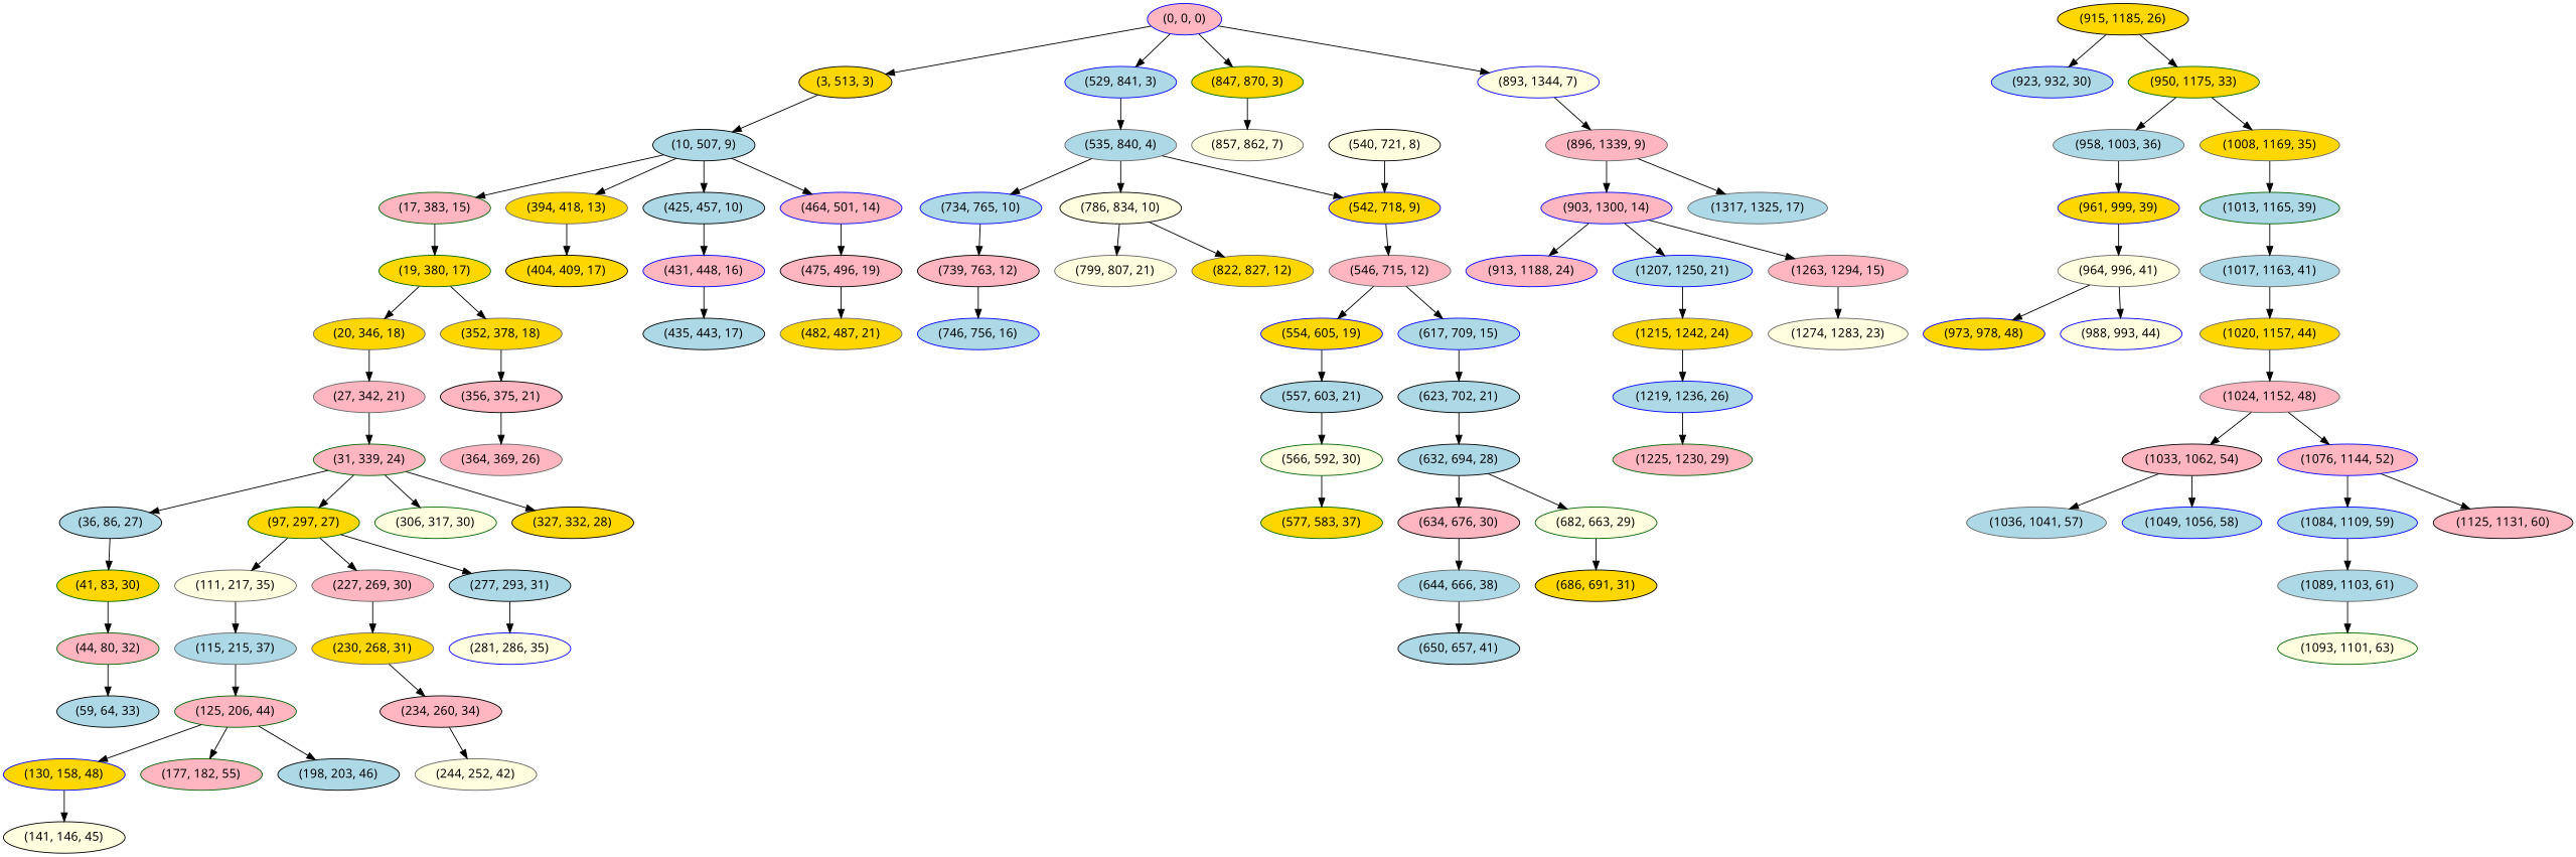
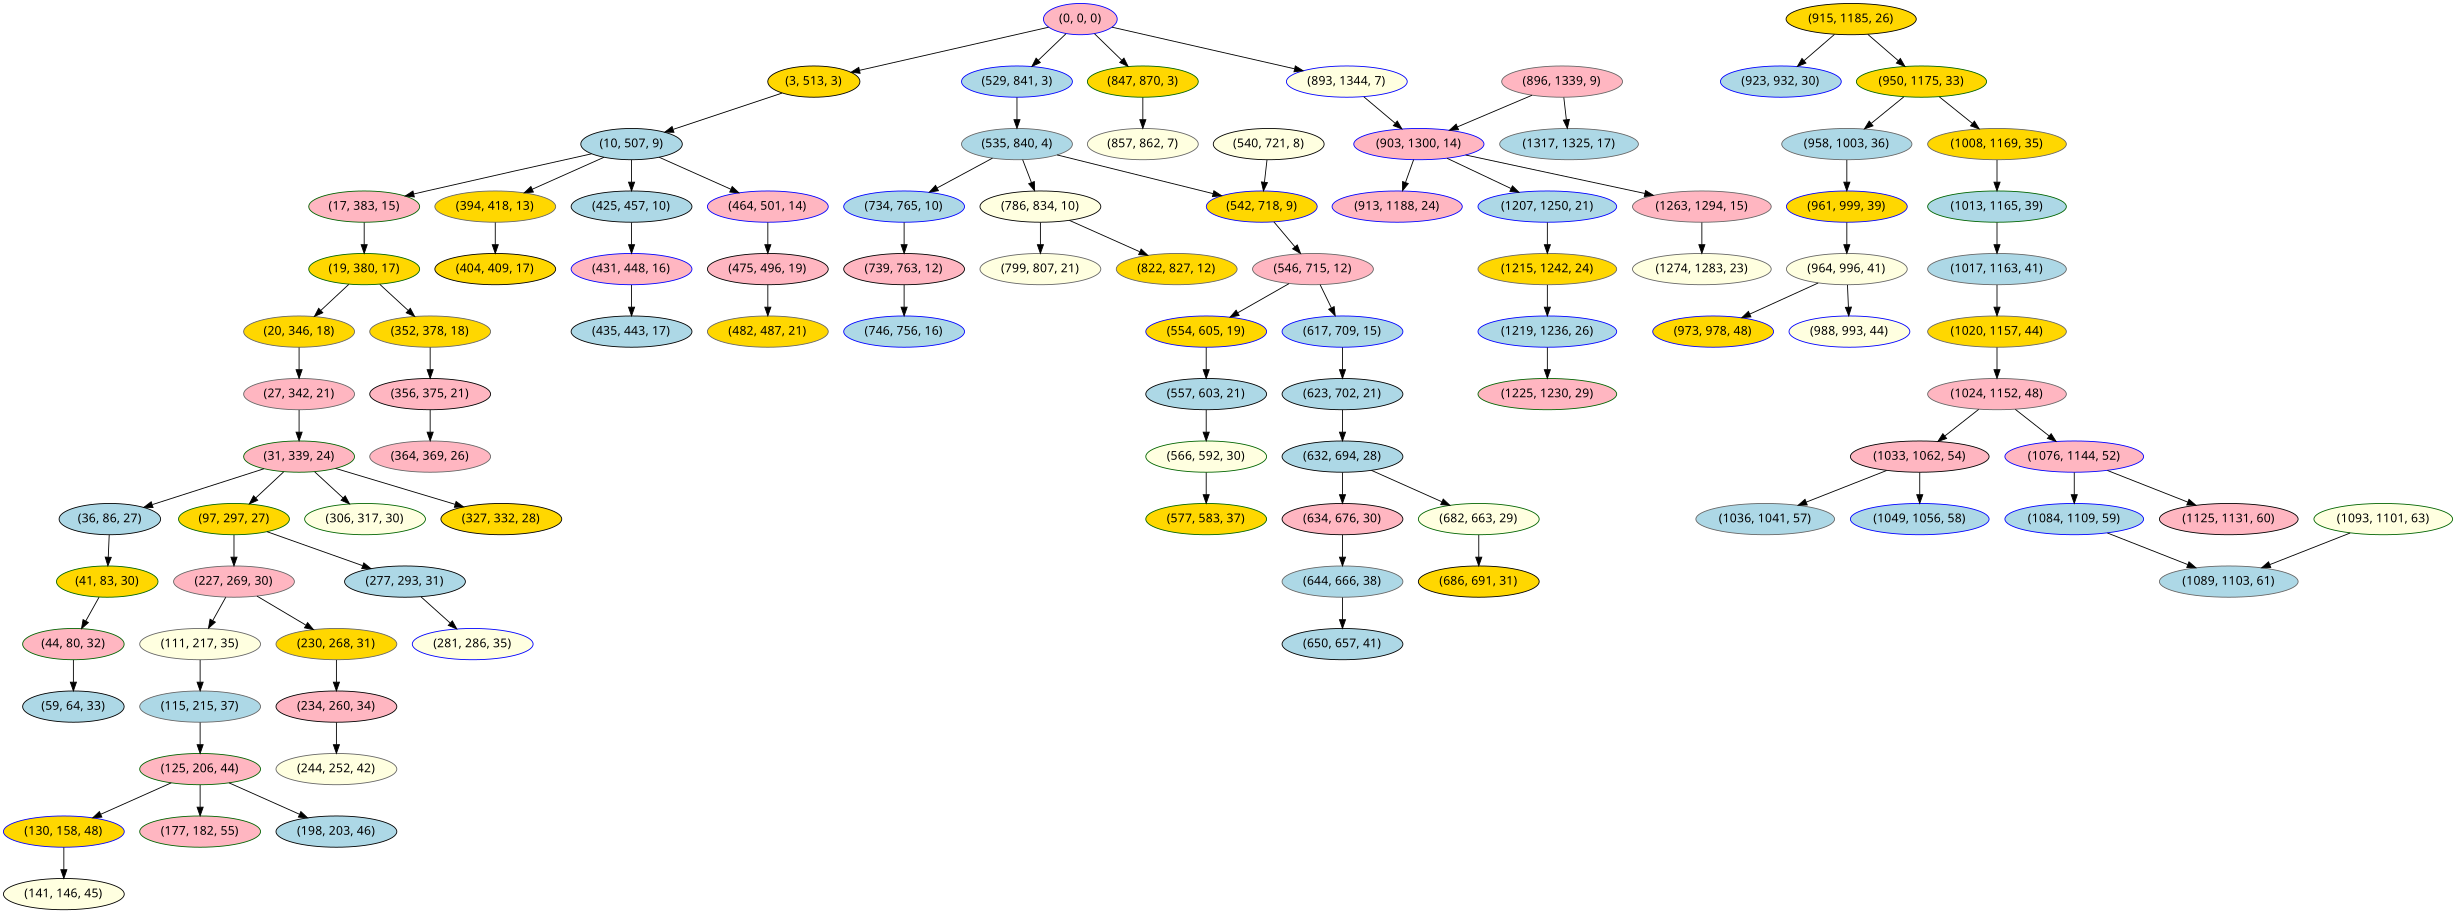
  digraph {
    fontname="Noto Sans"
    node [color=gray40 fillcolor=lightblue fontname="Noto Sans" style=filled]
    edge [fontname="Noto Sans"]
    "(0, 0, 0)" [color=blue fillcolor=lightpink]
    "(3, 513, 3)" [color=black fillcolor=gold]
    "(529, 841, 3)" [color=blue]
    "(847, 870, 3)" [color=darkgreen fillcolor=gold]
    "(893, 1344, 7)" [color=blue fillcolor=lightyellow]
    "(10, 507, 9)" [color=black]
    "(535, 840, 4)"
    "(857, 862, 7)" [fillcolor=lightyellow]
    "(896, 1339, 9)" [fillcolor=lightpink]
    "(17, 383, 15)" [color=darkgreen fillcolor=lightpink]
    "(394, 418, 13)" [fillcolor=gold]
    "(425, 457, 10)" [color=black]
    "(464, 501, 14)" [color=blue fillcolor=lightpink]
    "(19, 380, 17)" [color=darkgreen fillcolor=gold]
    "(404, 409, 17)" [color=black fillcolor=gold]
    "(431, 448, 16)" [color=blue fillcolor=lightpink]
    "(475, 496, 19)" [color=black fillcolor=lightpink]
    "(20, 346, 18)" [fillcolor=gold]
    "(352, 378, 18)" [fillcolor=gold]
    "(27, 342, 21)" [fillcolor=lightpink]
    "(356, 375, 21)" [color=black fillcolor=lightpink]
    "(31, 339, 24)" [color=darkgreen fillcolor=lightpink]
    "(36, 86, 27)" [color=black]
    "(97, 297, 27)" [color=darkgreen fillcolor=gold]
    "(306, 317, 30)" [color=darkgreen fillcolor=lightyellow]
    "(327, 332, 28)" [color=black fillcolor=gold]
    "(41, 83, 30)" [color=darkgreen fillcolor=gold]
    "(111, 217, 35)" [fillcolor=lightyellow]
    "(227, 269, 30)" [fillcolor=lightpink]
    "(277, 293, 31)" [color=black]
    "(44, 80, 32)" [color=darkgreen fillcolor=lightpink]
    "(59, 64, 33)" [color=black]
    "(115, 215, 37)"
    "(230, 268, 31)" [fillcolor=gold]
    "(281, 286, 35)" [color=blue fillcolor=lightyellow]
    "(125, 206, 44)" [color=darkgreen fillcolor=lightpink]
    "(130, 158, 48)" [color=blue fillcolor=gold]
    "(177, 182, 55)" [color=darkgreen fillcolor=lightpink]
    "(198, 203, 46)" [color=black]
    n40 [color=black fillcolor=lightyellow label="(141, 146, 45)"]
    "(234, 260, 34)" [color=black fillcolor=lightpink]
    "(244, 252, 42)" [fillcolor=lightyellow]
    "(364, 369, 26)" [fillcolor=lightpink]
    "(435, 443, 17)" [color=black]
    "(482, 487, 21)" [fillcolor=gold]
    "(734, 765, 10)" [color=blue]
    "(786, 834, 10)" [color=black fillcolor=lightyellow]
    "(542, 718, 9)" [color=blue fillcolor=gold]
    "(540, 721, 8)" [color=black fillcolor=lightyellow]
    "(739, 763, 12)" [color=black fillcolor=lightpink]
    "(799, 807, 21)" [fillcolor=lightyellow]
    "(822, 827, 12)" [fillcolor=gold]
    "(546, 715, 12)" [fillcolor=lightpink]
    "(554, 605, 19)" [color=blue fillcolor=gold]
    "(617, 709, 15)" [color=blue]
    "(557, 603, 21)" [color=black]
    "(623, 702, 21)" [color=black]
    "(566, 592, 30)" [color=darkgreen fillcolor=lightyellow]
    "(577, 583, 37)" [color=darkgreen fillcolor=gold]
    "(632, 694, 28)" [color=black]
    "(634, 676, 30)" [color=black fillcolor=lightpink]
    n62 [color=darkgreen fillcolor=lightyellow label="(682, 663, 29)"]
    "(644, 666, 38)"
    "(686, 691, 31)" [color=black fillcolor=gold]
    "(650, 657, 41)" [color=black]
    "(746, 756, 16)" [color=blue]
    "(903, 1300, 14)" [color=blue fillcolor=lightpink]
    "(1317, 1325, 17)"
    "(913, 1188, 24)" [color=blue fillcolor=lightpink]
    "(1207, 1250, 21)" [color=blue]
    "(1263, 1294, 15)" [fillcolor=lightpink]
    "(1215, 1242, 24)" [fillcolor=gold]
    "(1274, 1283, 23)" [fillcolor=lightyellow]
    "(915, 1185, 26)" [color=black fillcolor=gold]
    "(923, 932, 30)" [color=blue]
    "(950, 1175, 33)" [color=darkgreen fillcolor=gold]
    "(958, 1003, 36)"
    "(1008, 1169, 35)" [fillcolor=gold]
    "(961, 999, 39)" [color=blue fillcolor=gold]
    "(1013, 1165, 39)" [color=darkgreen]
    "(964, 996, 41)" [fillcolor=lightyellow]
    "(973, 978, 48)" [color=blue fillcolor=gold]
    "(988, 993, 44)" [color=blue fillcolor=lightyellow]
    "(1017, 1163, 41)"
    "(1020, 1157, 44)" [fillcolor=gold]
    "(1024, 1152, 48)" [fillcolor=lightpink]
    "(1033, 1062, 54)" [color=black fillcolor=lightpink]
    "(1076, 1144, 52)" [color=blue fillcolor=lightpink]
    "(1036, 1041, 57)"
    "(1049, 1056, 58)" [color=blue]
    "(1084, 1109, 59)" [color=blue]
    "(1125, 1131, 60)" [color=black fillcolor=lightpink]
    "(1089, 1103, 61)"
    "(1093, 1101, 63)" [color=darkgreen fillcolor=lightyellow]
    "(1219, 1236, 26)" [color=blue]
    "(1225, 1230, 29)" [color=darkgreen fillcolor=lightpink]
    "(0, 0, 0)" -> "(3, 513, 3)"
    "(0, 0, 0)" -> "(529, 841, 3)"
    "(0, 0, 0)" -> "(847, 870, 3)"
    "(0, 0, 0)" -> "(893, 1344, 7)"
    "(3, 513, 3)" -> "(10, 507, 9)"
    "(529, 841, 3)" -> "(535, 840, 4)"
    "(847, 870, 3)" -> "(857, 862, 7)"
-   "(893, 1344, 7)" -> "(896, 1339, 9)"
+   "(893, 1344, 7)" -> "(903, 1300, 14)"
    "(10, 507, 9)" -> "(17, 383, 15)"
    "(10, 507, 9)" -> "(394, 418, 13)"
    "(10, 507, 9)" -> "(425, 457, 10)"
    "(10, 507, 9)" -> "(464, 501, 14)"
    "(535, 840, 4)" -> "(734, 765, 10)"
    "(535, 840, 4)" -> "(786, 834, 10)"
    "(535, 840, 4)" -> "(542, 718, 9)"
    "(896, 1339, 9)" -> "(903, 1300, 14)"
    "(896, 1339, 9)" -> "(1317, 1325, 17)"
    "(17, 383, 15)" -> "(19, 380, 17)"
    "(394, 418, 13)" -> "(404, 409, 17)"
    "(425, 457, 10)" -> "(431, 448, 16)"
    "(464, 501, 14)" -> "(475, 496, 19)"
    "(19, 380, 17)" -> "(20, 346, 18)"
    "(19, 380, 17)" -> "(352, 378, 18)"
    "(431, 448, 16)" -> "(435, 443, 17)"
    "(475, 496, 19)" -> "(482, 487, 21)"
    "(20, 346, 18)" -> "(27, 342, 21)"
    "(352, 378, 18)" -> "(356, 375, 21)"
    "(27, 342, 21)" -> "(31, 339, 24)"
    "(356, 375, 21)" -> "(364, 369, 26)"
    "(31, 339, 24)" -> "(36, 86, 27)"
    "(31, 339, 24)" -> "(97, 297, 27)"
    "(31, 339, 24)" -> "(306, 317, 30)"
    "(31, 339, 24)" -> "(327, 332, 28)"
    "(36, 86, 27)" -> "(41, 83, 30)"
-   "(97, 297, 27)" -> "(111, 217, 35)"
+   "(227, 269, 30)" -> "(111, 217, 35)"
    "(97, 297, 27)" -> "(227, 269, 30)"
    "(97, 297, 27)" -> "(277, 293, 31)"
    "(41, 83, 30)" -> "(44, 80, 32)"
    "(111, 217, 35)" -> "(115, 215, 37)"
    "(227, 269, 30)" -> "(230, 268, 31)"
    "(277, 293, 31)" -> "(281, 286, 35)"
    "(44, 80, 32)" -> "(59, 64, 33)"
    "(115, 215, 37)" -> "(125, 206, 44)"
    "(230, 268, 31)" -> "(234, 260, 34)"
    "(125, 206, 44)" -> "(130, 158, 48)"
    "(125, 206, 44)" -> "(177, 182, 55)"
    "(125, 206, 44)" -> "(198, 203, 46)"
    "(130, 158, 48)" -> n40
    "(234, 260, 34)" -> "(244, 252, 42)"
    "(734, 765, 10)" -> "(739, 763, 12)"
    "(786, 834, 10)" -> "(799, 807, 21)"
    "(786, 834, 10)" -> "(822, 827, 12)"
    "(542, 718, 9)" -> "(546, 715, 12)"
    "(540, 721, 8)" -> "(542, 718, 9)"
    "(739, 763, 12)" -> "(746, 756, 16)"
    "(546, 715, 12)" -> "(554, 605, 19)"
    "(546, 715, 12)" -> "(617, 709, 15)"
    "(554, 605, 19)" -> "(557, 603, 21)"
    "(617, 709, 15)" -> "(623, 702, 21)"
    "(557, 603, 21)" -> "(566, 592, 30)"
    "(623, 702, 21)" -> "(632, 694, 28)"
    "(566, 592, 30)" -> "(577, 583, 37)"
    "(632, 694, 28)" -> "(634, 676, 30)"
    "(632, 694, 28)" -> n62
    "(634, 676, 30)" -> "(644, 666, 38)"
    n62 -> "(686, 691, 31)"
    "(644, 666, 38)" -> "(650, 657, 41)"
    "(903, 1300, 14)" -> "(913, 1188, 24)"
    "(903, 1300, 14)" -> "(1207, 1250, 21)"
    "(903, 1300, 14)" -> "(1263, 1294, 15)"
    "(1207, 1250, 21)" -> "(1215, 1242, 24)"
    "(1263, 1294, 15)" -> "(1274, 1283, 23)"
    "(1215, 1242, 24)" -> "(1219, 1236, 26)"
    "(915, 1185, 26)" -> "(923, 932, 30)"
    "(915, 1185, 26)" -> "(950, 1175, 33)"
    "(950, 1175, 33)" -> "(958, 1003, 36)"
    "(950, 1175, 33)" -> "(1008, 1169, 35)"
    "(958, 1003, 36)" -> "(961, 999, 39)"
    "(1008, 1169, 35)" -> "(1013, 1165, 39)"
    "(961, 999, 39)" -> "(964, 996, 41)"
    "(1013, 1165, 39)" -> "(1017, 1163, 41)"
    "(964, 996, 41)" -> "(973, 978, 48)"
    "(964, 996, 41)" -> "(988, 993, 44)"
    "(1017, 1163, 41)" -> "(1020, 1157, 44)"
    "(1020, 1157, 44)" -> "(1024, 1152, 48)"
    "(1024, 1152, 48)" -> "(1033, 1062, 54)"
    "(1024, 1152, 48)" -> "(1076, 1144, 52)"
    "(1033, 1062, 54)" -> "(1036, 1041, 57)"
    "(1033, 1062, 54)" -> "(1049, 1056, 58)"
    "(1076, 1144, 52)" -> "(1084, 1109, 59)"
    "(1076, 1144, 52)" -> "(1125, 1131, 60)"
    "(1084, 1109, 59)" -> "(1089, 1103, 61)"
-   "(1089, 1103, 61)" -> "(1093, 1101, 63)"
+   "(1093, 1101, 63)" -> "(1089, 1103, 61)"
    "(1219, 1236, 26)" -> "(1225, 1230, 29)"
  }
